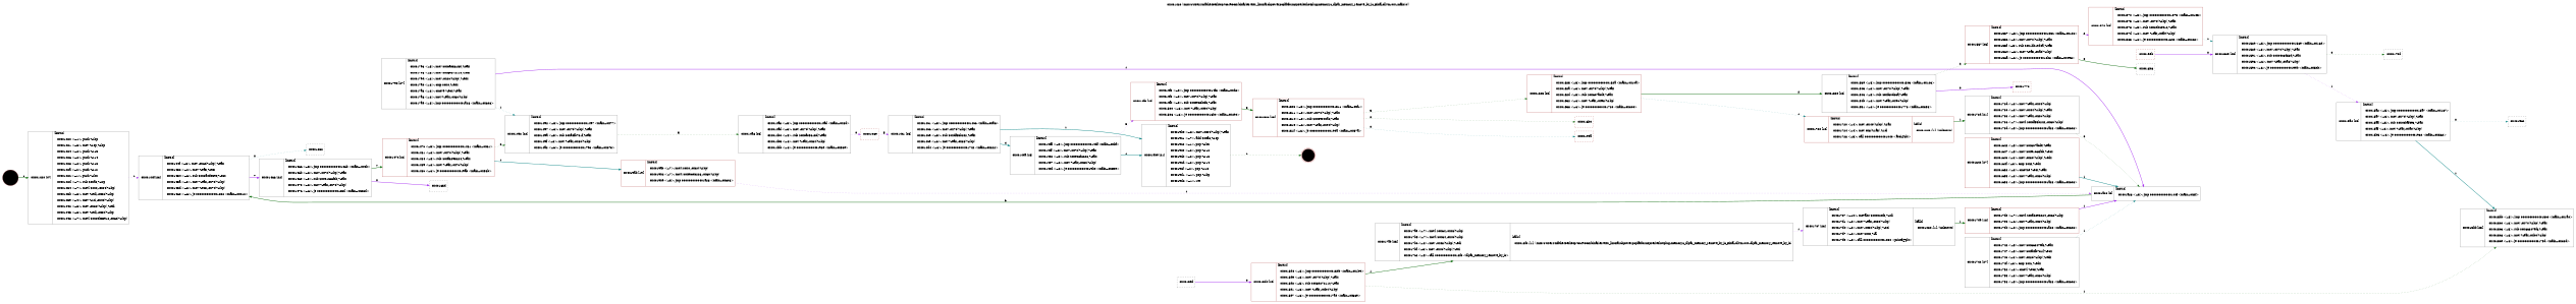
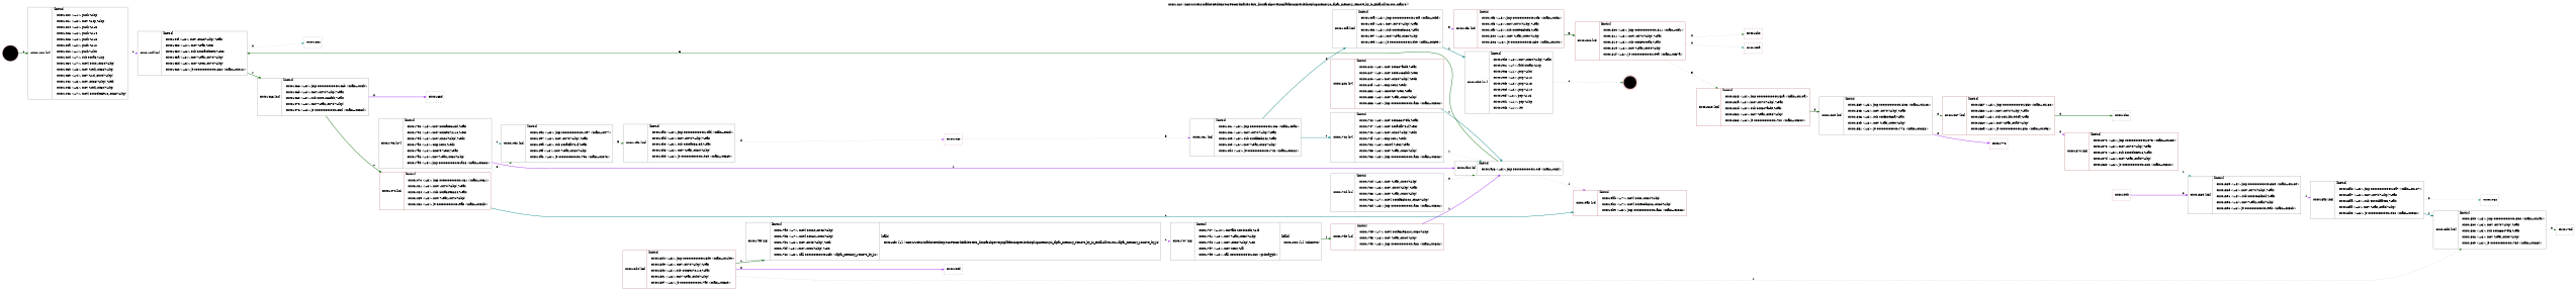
  digraph {
    label="0x401420 (/mnt/c/Users/mathe/Desktop/tcc/POCII/binaries/extr_linuxarchpowerpcplatformspserieshotplug-memory.c_dlpar_memory_remove_by_ic_Final-ollvm.out::main(0))"
    labelloc=t
    rankdir=LR
    node [color=gray40 shape=record]
    edge [color=darkgreen style=dotted]
    Entry [color=brown fillcolor=black height=0.3 shape=circle style=filled width=0.3]
    n2 [label="{\n     0x401420 [47]\l\n     | [instrs]\l\n     &nbsp;&nbsp;0x401420 \<+1\>: push %rbp\l\n     &nbsp;&nbsp;0x401421 \<+3\>: mov %rsp,%rbp\l\n     &nbsp;&nbsp;0x401424 \<+2\>: push %r15\l\n     &nbsp;&nbsp;0x401426 \<+2\>: push %r14\l\n     &nbsp;&nbsp;0x401428 \<+2\>: push %r13\l\n     &nbsp;&nbsp;0x40142a \<+2\>: push %r12\l\n     &nbsp;&nbsp;0x40142c \<+1\>: push %rbx\l\n     &nbsp;&nbsp;0x40142d \<+7\>: sub $0xa8,%rsp\l\n     &nbsp;&nbsp;0x401434 \<+7\>: movl $0x0,-0x34(%rbp)\l\n     &nbsp;&nbsp;0x40143b \<+3\>: mov %edi,-0x38(%rbp)\l\n     &nbsp;&nbsp;0x40143e \<+4\>: mov %rsi,-0x40(%rbp)\l\n     &nbsp;&nbsp;0x401442 \<+3\>: mov -0x38(%rbp),%edi\l\n     &nbsp;&nbsp;0x401445 \<+3\>: mov %edi,-0x30(%rbp)\l\n     &nbsp;&nbsp;0x401448 \<+7\>: movl $0x29bc591c,-0x6c(%rbp)\l\n  }"]
    n3 [label="{\n     0x40144f [23]\l\n     | [instrs]\l\n     &nbsp;&nbsp;0x40144f \<+3\>: mov -0x6c(%rbp),%eax\l\n     &nbsp;&nbsp;0x401452 \<+2\>: mov %eax,%ecx\l\n     &nbsp;&nbsp;0x401454 \<+6\>: sub $0x8a4d959e,%ecx\l\n     &nbsp;&nbsp;0x40145a \<+3\>: mov %eax,-0x70(%rbp)\l\n     &nbsp;&nbsp;0x40145d \<+3\>: mov %ecx,-0x74(%rbp)\l\n     &nbsp;&nbsp;0x401460 \<+6\>: je 0000000000401832 \<main+0x412\>\l\n  }"]
    n4 [label="{\n     0x401832\l\n  }" style=dashed]
    n5 [label="{\n     0x401466 [22]\l\n     | [instrs]\l\n     &nbsp;&nbsp;0x401466 \<+5\>: jmp 000000000040146b \<main+0x4b\>\l\n     &nbsp;&nbsp;0x40146b \<+3\>: mov -0x70(%rbp),%eax\l\n     &nbsp;&nbsp;0x40146e \<+5\>: sub $0x91c66f0b,%eax\l\n     &nbsp;&nbsp;0x401473 \<+3\>: mov %eax,-0x78(%rbp)\l\n     &nbsp;&nbsp;0x401476 \<+6\>: je 000000000040165d \<main+0x23d\>\l\n  }"]
    n6 [label="{\n     0x40165d\l\n  }" style=dashed]
    n7 [color=brown label="{\n     0x40147c [22]\l\n     | [instrs]\l\n     &nbsp;&nbsp;0x40147c \<+5\>: jmp 0000000000401481 \<main+0x61\>\l\n     &nbsp;&nbsp;0x401481 \<+3\>: mov -0x70(%rbp),%eax\l\n     &nbsp;&nbsp;0x401484 \<+5\>: sub $0xa3295224,%eax\l\n     &nbsp;&nbsp;0x401489 \<+3\>: mov %eax,-0x7c(%rbp)\l\n     &nbsp;&nbsp;0x40148c \<+6\>: je 00000000004019ab \<main+0x58b\>\l\n  }"]
    n8 [color=brown label="{\n     0x4019ab [19]\l\n     | [instrs]\l\n     &nbsp;&nbsp;0x4019ab \<+7\>: movl $0x0,-0x34(%rbp)\l\n     &nbsp;&nbsp;0x4019b2 \<+7\>: movl $0xeccdc226,-0x6c(%rbp)\l\n     &nbsp;&nbsp;0x4019b9 \<+5\>: jmp 0000000000401a28 \<main+0x608\>\l\n  }"]
    n9 [label="{\n     0x401492 [22]\l\n     | [instrs]\l\n     &nbsp;&nbsp;0x401492 \<+5\>: jmp 0000000000401497 \<main+0x77\>\l\n     &nbsp;&nbsp;0x401497 \<+3\>: mov -0x70(%rbp),%eax\l\n     &nbsp;&nbsp;0x40149a \<+5\>: sub $0xa4fb731f,%eax\l\n     &nbsp;&nbsp;0x40149f \<+3\>: mov %eax,-0x80(%rbp)\l\n     &nbsp;&nbsp;0x4014a2 \<+6\>: je 0000000000401793 \<main+0x373\>\l\n  }"]
    Exit [color=brown fillcolor=black height=0.3 peripheries=2 shape=circle style=filled width=0.3]
    n11 [label="{\n     0x401a28 [5]\l\n     | [instrs]\l\n     &nbsp;&nbsp;0x401a28 \<+5\>: jmp 000000000040144f \<main+0x2f\>\l\n  }"]
    n12 [label="{\n     0x4014a8 [25]\l\n     | [instrs]\l\n     &nbsp;&nbsp;0x4014a8 \<+5\>: jmp 00000000004014ad \<main+0x8d\>\l\n     &nbsp;&nbsp;0x4014ad \<+3\>: mov -0x70(%rbp),%eax\l\n     &nbsp;&nbsp;0x4014b0 \<+5\>: sub $0xca05615d,%eax\l\n     &nbsp;&nbsp;0x4014b5 \<+6\>: mov %eax,-0x84(%rbp)\l\n     &nbsp;&nbsp;0x4014bb \<+6\>: je 000000000040198e \<main+0x56e\>\l\n  }"]
    n13 [color=brown label="{\n     0x4017de [18]\l\n     | [instrs]\l\n     &nbsp;&nbsp;0x4017de \<+7\>: movl $0xa3295224,-0x6c(%rbp)\l\n     &nbsp;&nbsp;0x4017e5 \<+6\>: mov %eax,-0xc4(%rbp)\l\n     &nbsp;&nbsp;0x4017eb \<+5\>: jmp 0000000000401a28 \<main+0x608\>\l\n  }"]
    n14 [label="{\n     0x401793 [27]\l\n     | [instrs]\l\n     &nbsp;&nbsp;0x401793 \<+5\>: mov $0xca05615d,%eax\l\n     &nbsp;&nbsp;0x401798 \<+5\>: mov $0x6927211c,%ecx\l\n     &nbsp;&nbsp;0x40179d \<+3\>: mov -0x2c(%rbp),%edx\l\n     &nbsp;&nbsp;0x4017a0 \<+3\>: cmp $0x0,%edx\l\n     &nbsp;&nbsp;0x4017a3 \<+3\>: cmove %ecx,%eax\l\n     &nbsp;&nbsp;0x4017a6 \<+3\>: mov %eax,-0x6c(%rbp)\l\n     &nbsp;&nbsp;0x4017a9 \<+5\>: jmp 0000000000401a28 \<main+0x608\>\l\n  }"]
    n15 [color=brown label="{\n     0x40198e\l\n  }" style=dashed]
    n16 [label="{\n     0x4017c7 [23]\l\n     | [instrs]\l\n     &nbsp;&nbsp;0x4017c7 \<+10\>: movabs $0x4020f2,%rdi\l\n     &nbsp;&nbsp;0x4017d1 \<+3\>: mov %eax,-0x50(%rbp)\l\n     &nbsp;&nbsp;0x4017d4 \<+3\>: mov -0x50(%rbp),%esi\l\n     &nbsp;&nbsp;0x4017d7 \<+2\>: mov $0x0,%al\l\n     &nbsp;&nbsp;0x4017d9 \<+5\>: call 0000000000401030 \<printf@plt\>\l\n     | [calls]\l\n     &nbsp;&nbsp;0x401030 \{1\} (unknown)\l\n  }"]
    n17 [label="{\n     0x4014c1 [25]\l\n     | [instrs]\l\n     &nbsp;&nbsp;0x4014c1 \<+5\>: jmp 00000000004014c6 \<main+0xa6\>\l\n     &nbsp;&nbsp;0x4014c6 \<+3\>: mov -0x70(%rbp),%eax\l\n     &nbsp;&nbsp;0x4014c9 \<+5\>: sub $0xdf55b242,%eax\l\n     &nbsp;&nbsp;0x4014ce \<+6\>: mov %eax,-0x88(%rbp)\l\n     &nbsp;&nbsp;0x4014d4 \<+6\>: je 0000000000401742 \<main+0x322\>\l\n  }"]
    n18 [label="{\n     0x401742 [27]\l\n     | [instrs]\l\n     &nbsp;&nbsp;0x401742 \<+5\>: mov $0x66347ef6,%eax\l\n     &nbsp;&nbsp;0x401747 \<+5\>: mov $0xa4fb731f,%ecx\l\n     &nbsp;&nbsp;0x40174c \<+3\>: mov -0x2c(%rbp),%edx\l\n     &nbsp;&nbsp;0x40174f \<+3\>: cmp $0x1,%edx\l\n     &nbsp;&nbsp;0x401752 \<+3\>: cmovl %ecx,%eax\l\n     &nbsp;&nbsp;0x401755 \<+3\>: mov %eax,-0x6c(%rbp)\l\n     &nbsp;&nbsp;0x401758 \<+5\>: jmp 0000000000401a28 \<main+0x608\>\l\n  }"]
    n19 [label="{\n     0x4014da [25]\l\n     | [instrs]\l\n     &nbsp;&nbsp;0x4014da \<+5\>: jmp 00000000004014df \<main+0xbf\>\l\n     &nbsp;&nbsp;0x4014df \<+3\>: mov -0x70(%rbp),%eax\l\n     &nbsp;&nbsp;0x4014e2 \<+5\>: sub $0xeccdc226,%eax\l\n     &nbsp;&nbsp;0x4014e7 \<+6\>: mov %eax,-0x8c(%rbp)\l\n     &nbsp;&nbsp;0x4014ed \<+6\>: je 00000000004019be \<main+0x59e\>\l\n  }"]
    n20 [label="{\n     0x4015ed\l\n  }" style=dashed]
    n21 [label="{\n     0x4019be [21]\l\n     | [instrs]\l\n     &nbsp;&nbsp;0x4019be \<+3\>: mov -0x34(%rbp),%eax\l\n     &nbsp;&nbsp;0x4019c1 \<+7\>: add $0xa8,%rsp\l\n     &nbsp;&nbsp;0x4019c8 \<+1\>: pop %rbx\l\n     &nbsp;&nbsp;0x4019c9 \<+2\>: pop %r12\l\n     &nbsp;&nbsp;0x4019cb \<+2\>: pop %r13\l\n     &nbsp;&nbsp;0x4019cd \<+2\>: pop %r14\l\n     &nbsp;&nbsp;0x4019cf \<+2\>: pop %r15\l\n     &nbsp;&nbsp;0x4019d1 \<+1\>: pop %rbp\l\n     &nbsp;&nbsp;0x4019d2 \<+1\>: ret\l\n  }"]
    n22 [color=brown label="{\n     0x4014f3 [25]\l\n     | [instrs]\l\n     &nbsp;&nbsp;0x4014f3 \<+5\>: jmp 00000000004014f8 \<main+0xd8\>\l\n     &nbsp;&nbsp;0x4014f8 \<+3\>: mov -0x70(%rbp),%eax\l\n     &nbsp;&nbsp;0x4014fb \<+5\>: sub $0xee65bcf6,%eax\l\n     &nbsp;&nbsp;0x401500 \<+6\>: mov %eax,-0x90(%rbp)\l\n     &nbsp;&nbsp;0x401506 \<+6\>: je 00000000004016b0 \<main+0x290\>\l\n  }"]
    n23 [label="{\n     0x4017ae [25]\l\n     | [instrs]\l\n     &nbsp;&nbsp;0x4017ae \<+7\>: movl $0x64,-0x48(%rbp)\l\n     &nbsp;&nbsp;0x4017b5 \<+7\>: movl $0x64,-0x4c(%rbp)\l\n     &nbsp;&nbsp;0x4017bc \<+3\>: mov -0x48(%rbp),%edi\l\n     &nbsp;&nbsp;0x4017bf \<+3\>: mov -0x4c(%rbp),%esi\l\n     &nbsp;&nbsp;0x4017c2 \<+5\>: call 00000000004013f0 \<dlpar_memory_remove_by_ic\>\l\n     | [calls]\l\n     &nbsp;&nbsp;0x4013f0 \{1\} (/mnt/c/Users/mathe/Desktop/tcc/POCII/binaries/extr_linuxarchpowerpcplatformspserieshotplug-memory.c_dlpar_memory_remove_by_ic_Final-ollvm.out::dlpar_memory_remove_by_ic)\l\n  }"]
    n24 [color=brown label="{\n     0x40150c [25]\l\n     | [instrs]\l\n     &nbsp;&nbsp;0x40150c \<+5\>: jmp 0000000000401511 \<main+0xf1\>\l\n     &nbsp;&nbsp;0x401511 \<+3\>: mov -0x70(%rbp),%eax\l\n     &nbsp;&nbsp;0x401514 \<+5\>: sub $0x59040a8,%eax\l\n     &nbsp;&nbsp;0x401519 \<+6\>: mov %eax,-0x94(%rbp)\l\n     &nbsp;&nbsp;0x40151f \<+6\>: je 000000000040199a \<main+0x57a\>\l\n  }"]
    n25 [color=brown label="{\n     0x4015d4 [25]\l\n     | [instrs]\l\n     &nbsp;&nbsp;0x4015d4 \<+5\>: jmp 00000000004015d9 \<main+0x1b9\>\l\n     &nbsp;&nbsp;0x4015d9 \<+3\>: mov -0x70(%rbp),%eax\l\n     &nbsp;&nbsp;0x4015dc \<+5\>: sub $0x6927211c,%eax\l\n     &nbsp;&nbsp;0x4015e1 \<+6\>: mov %eax,-0xb4(%rbp)\l\n     &nbsp;&nbsp;0x4015e7 \<+6\>: je 00000000004017ae \<main+0x38e\>\l\n  }"]
    n26 [label="{\n     0x4015bb [25]\l\n     | [instrs]\l\n     &nbsp;&nbsp;0x4015bb \<+5\>: jmp 00000000004015c0 \<main+0x1a0\>\l\n     &nbsp;&nbsp;0x4015c0 \<+3\>: mov -0x70(%rbp),%eax\l\n     &nbsp;&nbsp;0x4015c3 \<+5\>: sub $0x66347ef6,%eax\l\n     &nbsp;&nbsp;0x4015c8 \<+6\>: mov %eax,-0xb0(%rbp)\l\n     &nbsp;&nbsp;0x4015ce \<+6\>: je 000000000040175d \<main+0x33d\>\l\n  }"]
    n27 [color=brown label="{\n     0x4016b0\l\n  }" style=dashed]
    n28 [color=brown label="{\n     0x40199a\l\n  }" style=dashed]
    n29 [color=brown label="{\n     0x401525 [25]\l\n     | [instrs]\l\n     &nbsp;&nbsp;0x401525 \<+5\>: jmp 000000000040152a \<main+0x10a\>\l\n     &nbsp;&nbsp;0x40152a \<+3\>: mov -0x70(%rbp),%eax\l\n     &nbsp;&nbsp;0x40152d \<+5\>: sub $0x6c7acde,%eax\l\n     &nbsp;&nbsp;0x401532 \<+6\>: mov %eax,-0x98(%rbp)\l\n     &nbsp;&nbsp;0x401538 \<+6\>: je 0000000000401720 \<main+0x300\>\l\n  }"]
    n30 [label="{\n     0x40175d\l\n  }" style=dashed]
-   n31 [color=brown label="{\n     0x401720 [13]\l\n     | [instrs]\l\n     &nbsp;&nbsp;0x401720 \<+4\>: mov -0x40(%rbp),%rax\l\n     &nbsp;&nbsp;0x401724 \<+4\>: mov 0x8(%rax),%rdi\l\n     &nbsp;&nbsp;0x401728 \<+5\>: call 0000000000401040 \<atoi@plt\>\l\n     | [calls]\l\n     &nbsp;&nbsp;0x401040 \{1\} (unknown)\l\n  }"]
    n32 [label="{\n     0x40153e [25]\l\n     | [instrs]\l\n     &nbsp;&nbsp;0x40153e \<+5\>: jmp 0000000000401543 \<main+0x123\>\l\n     &nbsp;&nbsp;0x401543 \<+3\>: mov -0x70(%rbp),%eax\l\n     &nbsp;&nbsp;0x401546 \<+5\>: sub $0xf30d33a,%eax\l\n     &nbsp;&nbsp;0x40154b \<+6\>: mov %eax,-0x9c(%rbp)\l\n     &nbsp;&nbsp;0x401551 \<+6\>: je 0000000000401778 \<main+0x358\>\l\n  }"]
    n33 [label="{\n     0x40172d [21]\l\n     | [instrs]\l\n     &nbsp;&nbsp;0x40172d \<+3\>: mov %eax,-0x44(%rbp)\l\n     &nbsp;&nbsp;0x401730 \<+3\>: mov -0x44(%rbp),%eax\l\n     &nbsp;&nbsp;0x401733 \<+3\>: mov %eax,-0x2c(%rbp)\l\n     &nbsp;&nbsp;0x401736 \<+7\>: movl $0xdf55b242,-0x6c(%rbp)\l\n     &nbsp;&nbsp;0x40173d \<+5\>: jmp 0000000000401a28 \<main+0x608\>\l\n  }"]
    n34 [color=brown label="{\n     0x401778\l\n  }" style=dashed]
    n35 [color=brown label="{\n     0x401557 [25]\l\n     | [instrs]\l\n     &nbsp;&nbsp;0x401557 \<+5\>: jmp 000000000040155c \<main+0x13c\>\l\n     &nbsp;&nbsp;0x40155c \<+3\>: mov -0x70(%rbp),%eax\l\n     &nbsp;&nbsp;0x40155f \<+5\>: sub $0x1bb19d4a,%eax\l\n     &nbsp;&nbsp;0x401564 \<+6\>: mov %eax,-0xa0(%rbp)\l\n     &nbsp;&nbsp;0x40156a \<+6\>: je 00000000004018b8 \<main+0x498\>\l\n  }"]
    n36 [label="{\n     0x401982\l\n  }" style=dashed]
    n37 [label="{\n     0x4018b8\l\n  }" style=dashed]
    n38 [color=brown label="{\n     0x401570 [25]\l\n     | [instrs]\l\n     &nbsp;&nbsp;0x401570 \<+5\>: jmp 0000000000401575 \<main+0x155\>\l\n     &nbsp;&nbsp;0x401575 \<+3\>: mov -0x70(%rbp),%eax\l\n     &nbsp;&nbsp;0x401578 \<+5\>: sub $0x29bc591c,%eax\l\n     &nbsp;&nbsp;0x40157d \<+6\>: mov %eax,-0xa4(%rbp)\l\n     &nbsp;&nbsp;0x401583 \<+6\>: je 0000000000401642 \<main+0x222\>\l\n  }"]
    n39 [label="{\n     0x4015a2 [25]\l\n     | [instrs]\l\n     &nbsp;&nbsp;0x4015a2 \<+5\>: jmp 00000000004015a7 \<main+0x187\>\l\n     &nbsp;&nbsp;0x4015a7 \<+3\>: mov -0x70(%rbp),%eax\l\n     &nbsp;&nbsp;0x4015aa \<+5\>: sub $0x4cbaf4e3,%eax\l\n     &nbsp;&nbsp;0x4015af \<+6\>: mov %eax,-0xac(%rbp)\l\n     &nbsp;&nbsp;0x4015b5 \<+6\>: je 0000000000401982 \<main+0x562\>\l\n  }"]
    n40 [label="{\n     0x401589 [25]\l\n     | [instrs]\l\n     &nbsp;&nbsp;0x401589 \<+5\>: jmp 000000000040158e \<main+0x16e\>\l\n     &nbsp;&nbsp;0x40158e \<+3\>: mov -0x70(%rbp),%eax\l\n     &nbsp;&nbsp;0x401591 \<+5\>: sub $0x44c8d53d,%eax\l\n     &nbsp;&nbsp;0x401596 \<+6\>: mov %eax,-0xa8(%rbp)\l\n     &nbsp;&nbsp;0x40159c \<+6\>: je 00000000004019eb \<main+0x5cb\>\l\n  }"]
    n41 [color=brown label="{\n     0x4019eb\l\n  }" style=dashed]
    n42 [color=brown label="{\n     0x401642 [27]\l\n     | [instrs]\l\n     &nbsp;&nbsp;0x401642 \<+5\>: mov $0x6c7acde,%eax\l\n     &nbsp;&nbsp;0x401647 \<+5\>: mov $0x91c66f0b,%ecx\l\n     &nbsp;&nbsp;0x40164c \<+3\>: mov -0x30(%rbp),%edx\l\n     &nbsp;&nbsp;0x40164f \<+3\>: cmp $0x2,%edx\l\n     &nbsp;&nbsp;0x401652 \<+3\>: cmovne %ecx,%eax\l\n     &nbsp;&nbsp;0x401655 \<+3\>: mov %eax,-0x6c(%rbp)\l\n     &nbsp;&nbsp;0x401658 \<+5\>: jmp 0000000000401a28 \<main+0x608\>\l\n  }"]
    Entry -> n2 [label=" 1" style=bold]
    n2 -> n3 [color=purple label=" 1"]
    n3 -> n4 [color=teal label=" 0"]
-   n3 -> n5 [color=purple label=" 7" style=bold]
+   n3 -> n5 [label=" 7" style=bold]
    n5 -> n6 [color=purple label=" 0" style=bold]
    n5 -> n7 [label=" 7" style=bold]
    n7 -> n8 [color=teal label=" 1" style=bold]
    n7 -> n9 [label=" 6"]
-   n8 -> n11 [color=purple label=" 1"]
+   n11 -> n8 [color=purple label=" 1"]
    n9 -> n12 [label=" 5"]
    n11 -> n3 [label=" 6" style=bold]
    n12 -> n15 [color=purple label=" 0"]
    n13 -> n11 [color=purple label=" 1" style=bold]
    n14 -> n9 [color=teal label=" 1"]
    n14 -> n11 [color=purple label=" 1" style=bold]
    n15 -> n17 [color=purple label=" 5"]
    n16 -> n13 [label=" 1" style=bold]
-   n17 -> n21 [color=teal label=" 1" style=bold]
+   n17 -> n18 [color=teal label=" 1" style=bold]
    n17 -> n19 [color=teal label=" 4" style=bold]
    n18 -> n11 [color=teal label=" 1"]
    n19 -> n21 [color=teal label=" 1" style=bold]
    n19 -> n22 [color=purple label=" 3"]
    n21 -> Exit [label=" 1"]
    n22 -> n24 [label=" 3" style=bold]
    n23 -> n16 [color=purple label=" 1"]
    n24 -> n27 [label=" 0"]
    n24 -> n28 [color=teal label=" 0"]
    n24 -> n29 [label=" 3"]
-   n20 -> n25 [color=purple label=" 0" style=bold]
+   n25 -> n20 [color=purple label=" 0" style=bold]
    n25 -> n23 [label=" 1" style=bold]
    n25 -> n26 [label=" 1"]
-   n40 -> n30 [label=" 0"]
-   n29 -> n31 [color=teal label=" 1"]
+   n26 -> n30 [label=" 0"]
    n29 -> n32 [label=" 2" style=bold]
-   n31 -> n33 [label=" 1" style=bold]
    n32 -> n34 [color=purple label=" 0" style=bold]
    n32 -> n35 [label=" 2"]
    n33 -> n11 [label=" 0"]
    n35 -> n37 [label=" 0" style=bold]
    n35 -> n38 [color=purple label=" 2"]
    n38 -> n40 [color=teal label=" 1"]
    n39 -> n26 [color=teal label=" 1" style=bold]
    n39 -> n36 [color=teal label=" 0"]
    n40 -> n39 [color=purple label=" 1"]
    n41 -> n40 [color=purple label=" 0" style=bold]
    n42 -> n11 [color=teal label=" 1" style=bold]
  }
